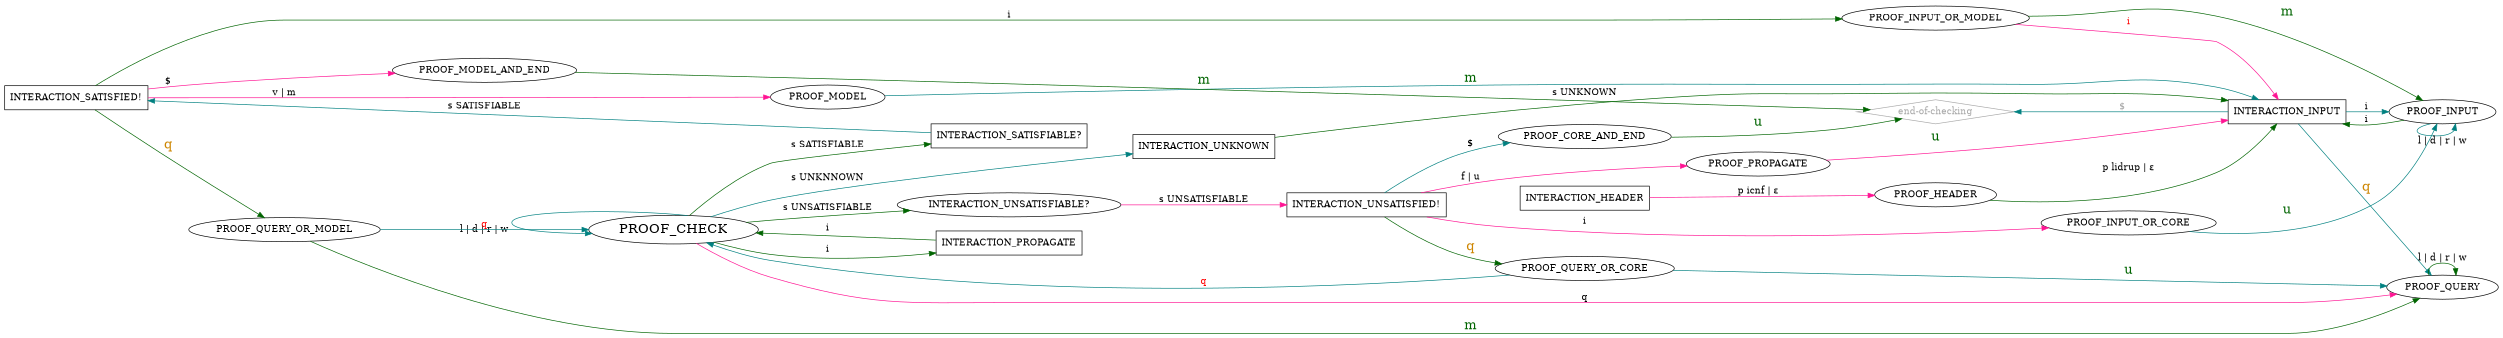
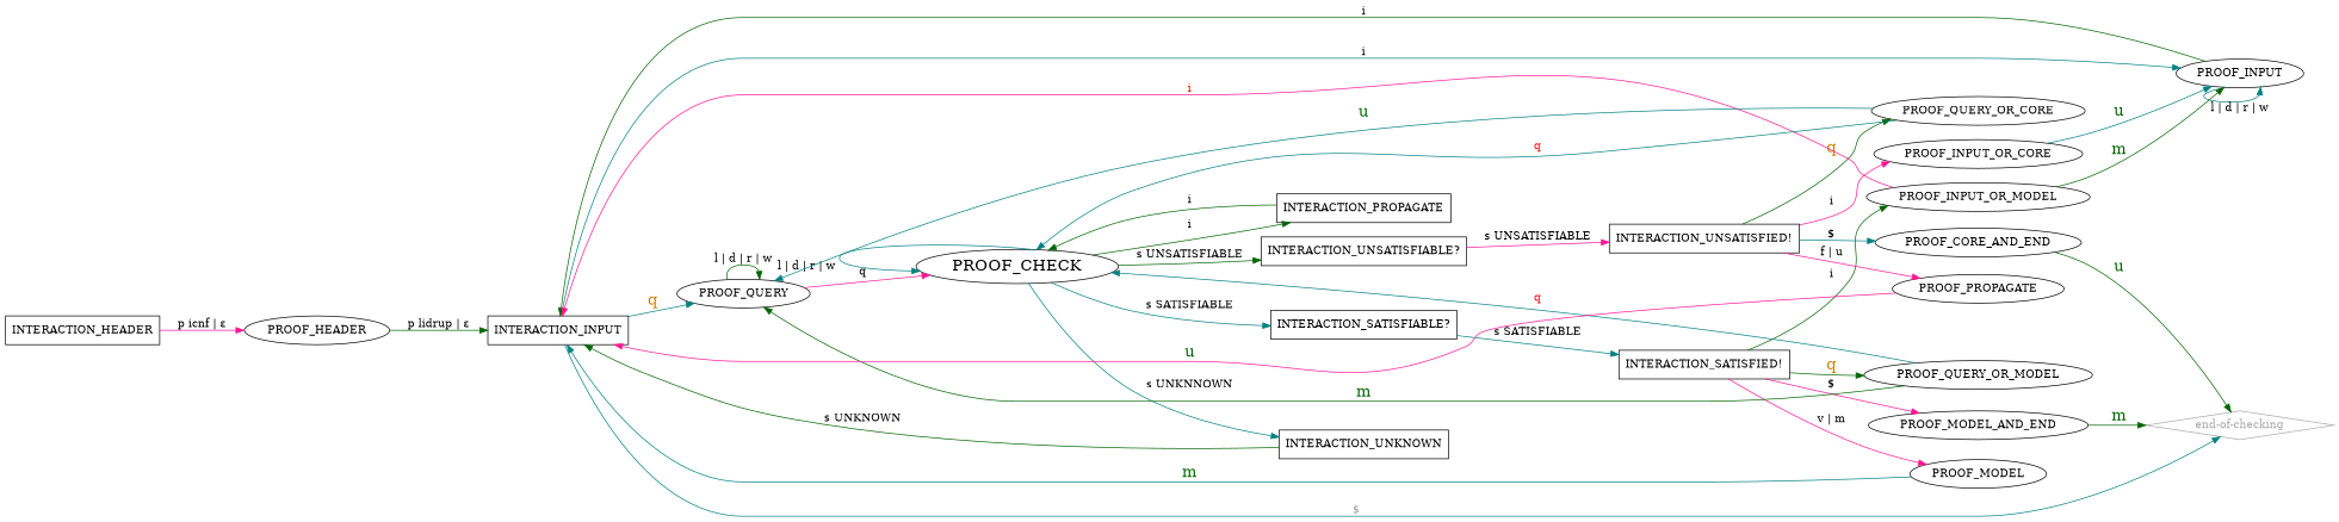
  digraph {
    rankdir=LR
    edge [color=darkgreen]
    INTERACTION_HEADER [shape=box]
    PROOF_HEADER
    INTERACTION_INPUT [shape=box]
    PROOF_INPUT
    PROOF_QUERY
    PROOF_CHECK [fontsize=20]
    "end-of-checking" [color=darkgray fontcolor=darkgray shape=diamond]
    INTERACTION_PROPAGATE [shape=box]
    n9 [label="INTERACTION_SATISFIABLE?" shape=box]
-   n10 [label="INTERACTION_UNSATISFIABLE?" shape=ellipse]
+   n10 [label="INTERACTION_UNSATISFIABLE?" shape=box]
    INTERACTION_UNKNOWN [shape=box]
    n12 [label="INTERACTION_SATISFIED!" shape=box]
    n13 [label="INTERACTION_UNSATISFIED!" shape=box]
    PROOF_QUERY_OR_MODEL
    PROOF_MODEL
    PROOF_INPUT_OR_MODEL
    PROOF_MODEL_AND_END
    n18 [label=PROOF_PROPAGATE]
    PROOF_INPUT_OR_CORE
    PROOF_QUERY_OR_CORE
    PROOF_CORE_AND_END
    INTERACTION_HEADER -> PROOF_HEADER [color=deeppink label=" p icnf | ε "]
    PROOF_HEADER -> INTERACTION_INPUT [label=" p lidrup | ε "]
    INTERACTION_INPUT -> PROOF_INPUT [color=teal label=" i "]
    INTERACTION_INPUT -> PROOF_QUERY [color=teal fontcolor=orange3 fontsize=20 label=" q "]
    PROOF_INPUT -> INTERACTION_INPUT [label=" i "]
    PROOF_INPUT -> PROOF_INPUT [color=teal label=" l | d | r | w " tailport=sw]
    PROOF_QUERY -> PROOF_QUERY [label=" l | d | r | w "]
-   PROOF_CHECK -> PROOF_QUERY [color=deeppink label=" q "]
+   PROOF_QUERY -> PROOF_CHECK [color=deeppink label=" q "]
    PROOF_CHECK -> PROOF_CHECK [color=teal dir=back headport=ne label=" l | d | r | w " tailport=_]
    PROOF_CHECK -> INTERACTION_PROPAGATE [label=" i "]
-   PROOF_CHECK -> n9 [label=" s SATISFIABLE "]
+   PROOF_CHECK -> n9 [color=teal label=" s SATISFIABLE "]
    PROOF_CHECK -> n10 [label=" s UNSATISFIABLE "]
    PROOF_CHECK -> INTERACTION_UNKNOWN [color=teal label=" s UNKNNOWN "]
    "end-of-checking" -> INTERACTION_INPUT [color=teal dir=back fontcolor=darkgray label="$    "]
    INTERACTION_PROPAGATE -> PROOF_CHECK [label=" i "]
    n9 -> n12 [color=teal label=" s SATISFIABLE "]
    n10 -> n13 [color=deeppink label=" s UNSATISFIABLE "]
    INTERACTION_UNKNOWN -> INTERACTION_INPUT [label="s UNKNOWN"]
    n12 -> PROOF_QUERY_OR_MODEL [fontcolor=orange3 fontsize=20 label=" q "]
    n12 -> PROOF_MODEL [color=deeppink label=" v | m "]
    n12 -> PROOF_INPUT_OR_MODEL [label=" i "]
    n12 -> PROOF_MODEL_AND_END [color=deeppink label=" $ "]
    n13 -> n18 [color=deeppink label=" f | u "]
    n13 -> PROOF_INPUT_OR_CORE [color=deeppink label=" i "]
    n13 -> PROOF_QUERY_OR_CORE [fontcolor=orange3 fontsize=20 label=" q "]
    n13 -> PROOF_CORE_AND_END [color=teal label=" $ "]
    PROOF_QUERY_OR_MODEL -> PROOF_QUERY [fontcolor=darkgreen fontsize=20 label=" m "]
    PROOF_QUERY_OR_MODEL -> PROOF_CHECK [color=teal fontcolor=red label=" q "]
    PROOF_MODEL -> INTERACTION_INPUT [color=teal fontcolor=darkgreen fontsize=20 label=" m "]
    PROOF_INPUT_OR_MODEL -> INTERACTION_INPUT [color=deeppink fontcolor=red label=" i "]
    PROOF_INPUT_OR_MODEL -> PROOF_INPUT [fontcolor=darkgreen fontsize=20 label=" m "]
    PROOF_MODEL_AND_END -> "end-of-checking" [fontcolor=darkgreen fontsize=20 label=" m "]
    n18 -> INTERACTION_INPUT [color=deeppink fontcolor=darkgreen fontsize=20 label=" u "]
    PROOF_INPUT_OR_CORE -> PROOF_INPUT [color=teal fontcolor=darkgreen fontsize=20 label=" u "]
    PROOF_QUERY_OR_CORE -> PROOF_QUERY [color=teal fontcolor=darkgreen fontsize=20 label=" u "]
    PROOF_QUERY_OR_CORE -> PROOF_CHECK [color=teal fontcolor=red label=" q "]
    PROOF_CORE_AND_END -> "end-of-checking" [fontcolor=darkgreen fontsize=20 label=" u "]
  }
